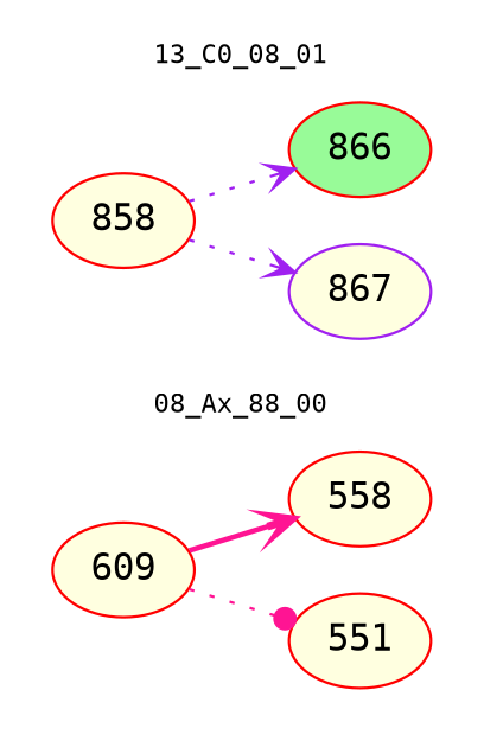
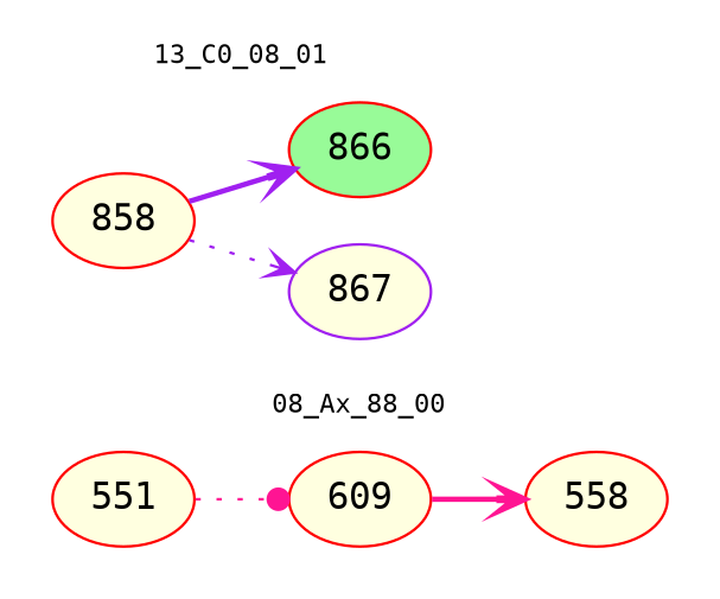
  digraph {
    fontname="DejaVu Sans Mono"
    rankdir=LR
    node [color=red fillcolor=lightyellow fontname="DejaVu Sans Mono" style=filled]
    edge [arrowhead=vee color=deeppink fontname="DejaVu Sans Mono" style=dotted]
    n1 [label=551]
    n2 [label=609]
    n3 [label=558]
    n4 [label=858]
    n5 [color=purple label=867]
    n6 [fillcolor=palegreen label=866]
    subgraph cluster_1 {
      color=white
      fontsize=10
      label="08_Ax_88_00"
      n1
      n2
      n3
    }
    subgraph cluster_2 {
      color=white
      fontsize=10
      label="13_C0_08_01"
      n4
      n5
      n6
    }
-   n2 -> n1 [arrowhead=dot]
+   n1 -> n2 [arrowhead=dot]
    n2 -> n3 [style=bold]
    n4 -> n5 [color=purple]
-   n4 -> n6 [color=purple]
+   n4 -> n6 [color=purple style=bold]
  }
